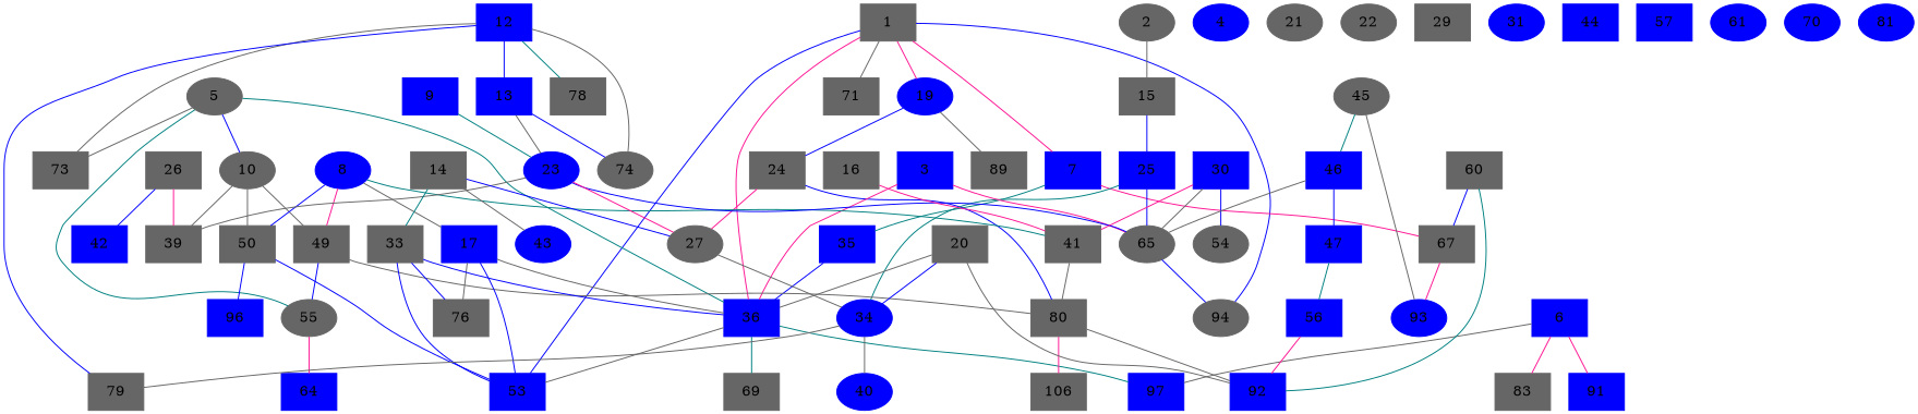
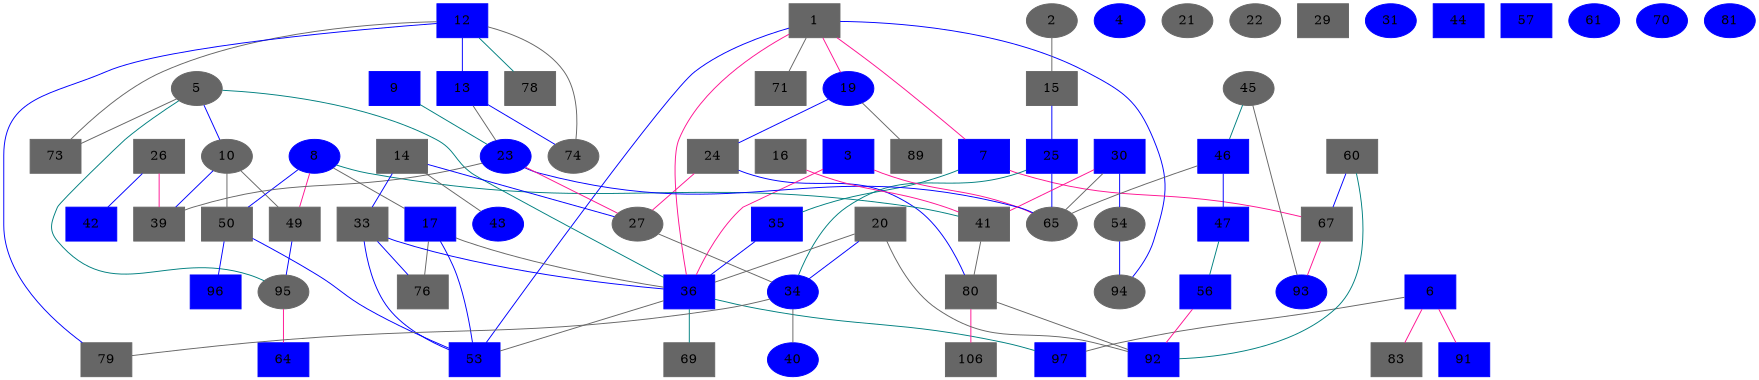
  graph {
    node [color=gray40 shape=box style=filled]
    edge [color=gray40]
    1 [super="+107"]
    7 [color=blue super="+11"]
    19 [color=blue shape=ellipse]
    36 [color=blue super="+90"]
    53 [color=blue]
    71 [super="+105"]
    94 [shape=ellipse]
    35 [color=blue]
    67 [super="+104"]
    24
    89
    97 [color=blue]
    69
    15 [super="+84"]
    25 [color=blue super="+75"]
    2 [shape=ellipse]
    3 [color=blue]
    65 [shape=ellipse super="+87"]
    4 [color=blue shape=ellipse]
    5 [shape=ellipse super="+51"]
    10 [shape=ellipse super="+18"]
-   55 [shape=ellipse]
+   55 [shape=ellipse label=95]
    73
    49 [super="+72"]
    50 [super="+95"]
    39 [super="+86"]
    64 [color=blue super="+82"]
    6 [color=blue super="+52"]
    83
    91 [color=blue]
    93 [color=blue shape=ellipse]
    8 [color=blue shape=ellipse super="+32"]
    17 [color=blue super="+63"]
    41 [super="+79"]
    76
    80 [super="+85"]
    96 [color=blue]
    9 [color=blue super="+78"]
    23 [color=blue shape=ellipse super="+37"]
    27 [shape=ellipse super="+58"]
    12 [color=blue super="+48"]
    13 [color=blue]
    n43 [label=78]
    74 [shape=ellipse]
    n45 [label=79 super="+99"]
    14 [super="+103"]
    33 [super="+100"]
    43 [color=blue shape=ellipse]
    34 [color=blue shape=ellipse super="+59"]
    16
    20 [super="+101"]
    92 [color=blue super="+102"]
    40 [color=blue shape=ellipse super="+98"]
    21 [shape=ellipse]
    22 [shape=ellipse]
    106
    26 [super="+66"]
    42 [color=blue]
    29
    30 [color=blue super="+38"]
    54 [shape=ellipse super="+62"]
    31 [color=blue shape=ellipse]
    44 [color=blue]
    45 [shape=ellipse super="+88"]
    46 [color=blue]
    47 [color=blue super="+68"]
    56 [color=blue]
    57 [color=blue]
    60
    61 [color=blue shape=ellipse]
    70 [color=blue shape=ellipse]
    81 [color=blue shape=ellipse]
    1 -- 7 [color=deeppink]
    1 -- 19 [color=deeppink]
    1 -- 36 [color=deeppink]
    1 -- 53 [color=blue]
    1 -- 71
    1 -- 94 [color=blue]
    7 -- 35 [color=teal]
    7 -- 67 [color=deeppink]
    19 -- 24 [color=blue]
    19 -- 89
    36 -- 53
    36 -- 97 [color=teal]
    36 -- 69 [color=teal]
    35 -- 36 [color=blue]
    67 -- 93 [color=deeppink]
    24 -- 80 [color=blue]
    24 -- 27 [color=deeppink]
    15 -- 25 [color=blue]
    25 -- 65 [color=blue weight=2]
    25 -- 34 [color=teal]
    2 -- 15
    3 -- 36 [color=deeppink]
    3 -- 65 [color=deeppink]
-   65 -- 94 [color=blue]
+   54 -- 94 [color=blue]
    5 -- 36 [color=teal]
    5 -- 10 [color=blue]
    5 -- 55 [color=teal]
    5 -- 73
    10 -- 49
    10 -- 50
-   10 -- 39
+   10 -- 39 [color=blue]
    55 -- 64 [color=deeppink]
    49 -- 55 [color=blue]
-   49 -- 80
    50 -- 53 [color=blue]
    50 -- 96 [color=blue]
    6 -- 97
    6 -- 83 [color=deeppink]
    6 -- 91 [color=deeppink]
    8 -- 49 [color=deeppink]
    8 -- 50 [color=blue]
    8 -- 17
    8 -- 41 [color=teal]
    17 -- 36
    17 -- 53 [color=blue]
    17 -- 76
    41 -- 80
    80 -- 92
    80 -- 106 [color=deeppink]
    9 -- 23 [color=teal]
    23 -- 65 [color=blue]
    23 -- 39
    23 -- 27 [color=deeppink]
    27 -- 34
    12 -- 73
    12 -- 13 [color=blue]
    12 -- n43 [color=teal]
    12 -- 74
    12 -- n45 [color=blue]
    13 -- 23
    13 -- 74 [color=blue]
    14 -- 27 [color=blue weight=2]
-   14 -- 33 [color=teal]
+   14 -- 33 [color=blue]
    14 -- 43
    33 -- 36 [color=blue]
    33 -- 53 [color=blue]
    33 -- 76 [color=blue]
    34 -- n45
    34 -- 40
    16 -- 41 [color=deeppink]
    20 -- 36
    20 -- 34 [color=blue]
    20 -- 92
    26 -- 39 [color=deeppink]
    26 -- 42 [color=blue]
    30 -- 65
    30 -- 41 [color=deeppink]
    30 -- 54 [color=blue]
    45 -- 93
    45 -- 46 [color=teal]
    46 -- 65
    46 -- 47 [color=blue]
    47 -- 56 [color=teal]
    56 -- 92 [color=deeppink]
    60 -- 67 [color=blue]
    60 -- 92 [color=teal]
  }
